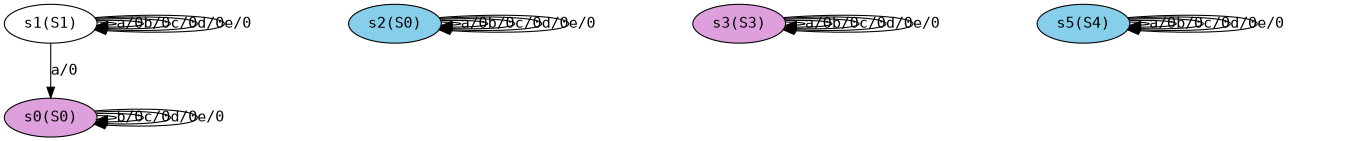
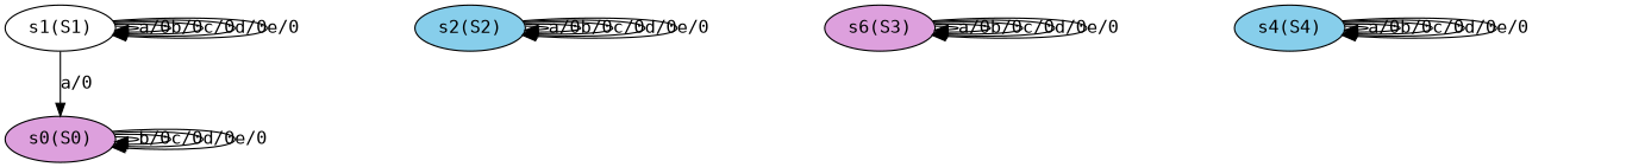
  digraph {
    fontname="DejaVu Sans Mono"
    node [fillcolor=plum fontname="DejaVu Sans Mono" style=filled]
    edge [fontname="DejaVu Sans Mono"]
    n1 [label="s0(S0)"]
    n2 [fillcolor=white label="s1(S1)"]
-   n3 [fillcolor=skyblue label="s2(S0)"]
-   n4 [label="s3(S3)"]
-   n5 [fillcolor=skyblue label="s5(S4)"]
+   n3 [fillcolor=skyblue label="s2(S2)"]
+   n4 [label="s6(S3)"]
+   n5 [fillcolor=skyblue label="s4(S4)"]
    n1 -> n1 [label="b/0"]
    n1 -> n1 [label="c/0"]
    n1 -> n1 [label="d/0"]
    n1 -> n1 [label="e/0"]
    n2 -> n1 [label="a/0"]
    n2 -> n2 [label="a/0"]
    n2 -> n2 [label="b/0"]
    n2 -> n2 [label="c/0"]
    n2 -> n2 [label="d/0"]
    n2 -> n2 [label="e/0"]
    n3 -> n3 [label="a/0"]
    n3 -> n3 [label="b/0"]
    n3 -> n3 [label="c/0"]
    n3 -> n3 [label="d/0"]
    n3 -> n3 [label="e/0"]
    n4 -> n4 [label="a/0"]
    n4 -> n4 [label="b/0"]
    n4 -> n4 [label="c/0"]
    n4 -> n4 [label="d/0"]
    n4 -> n4 [label="e/0"]
    n5 -> n5 [label="a/0"]
    n5 -> n5 [label="b/0"]
    n5 -> n5 [label="c/0"]
    n5 -> n5 [label="d/0"]
    n5 -> n5 [label="e/0"]
  }
